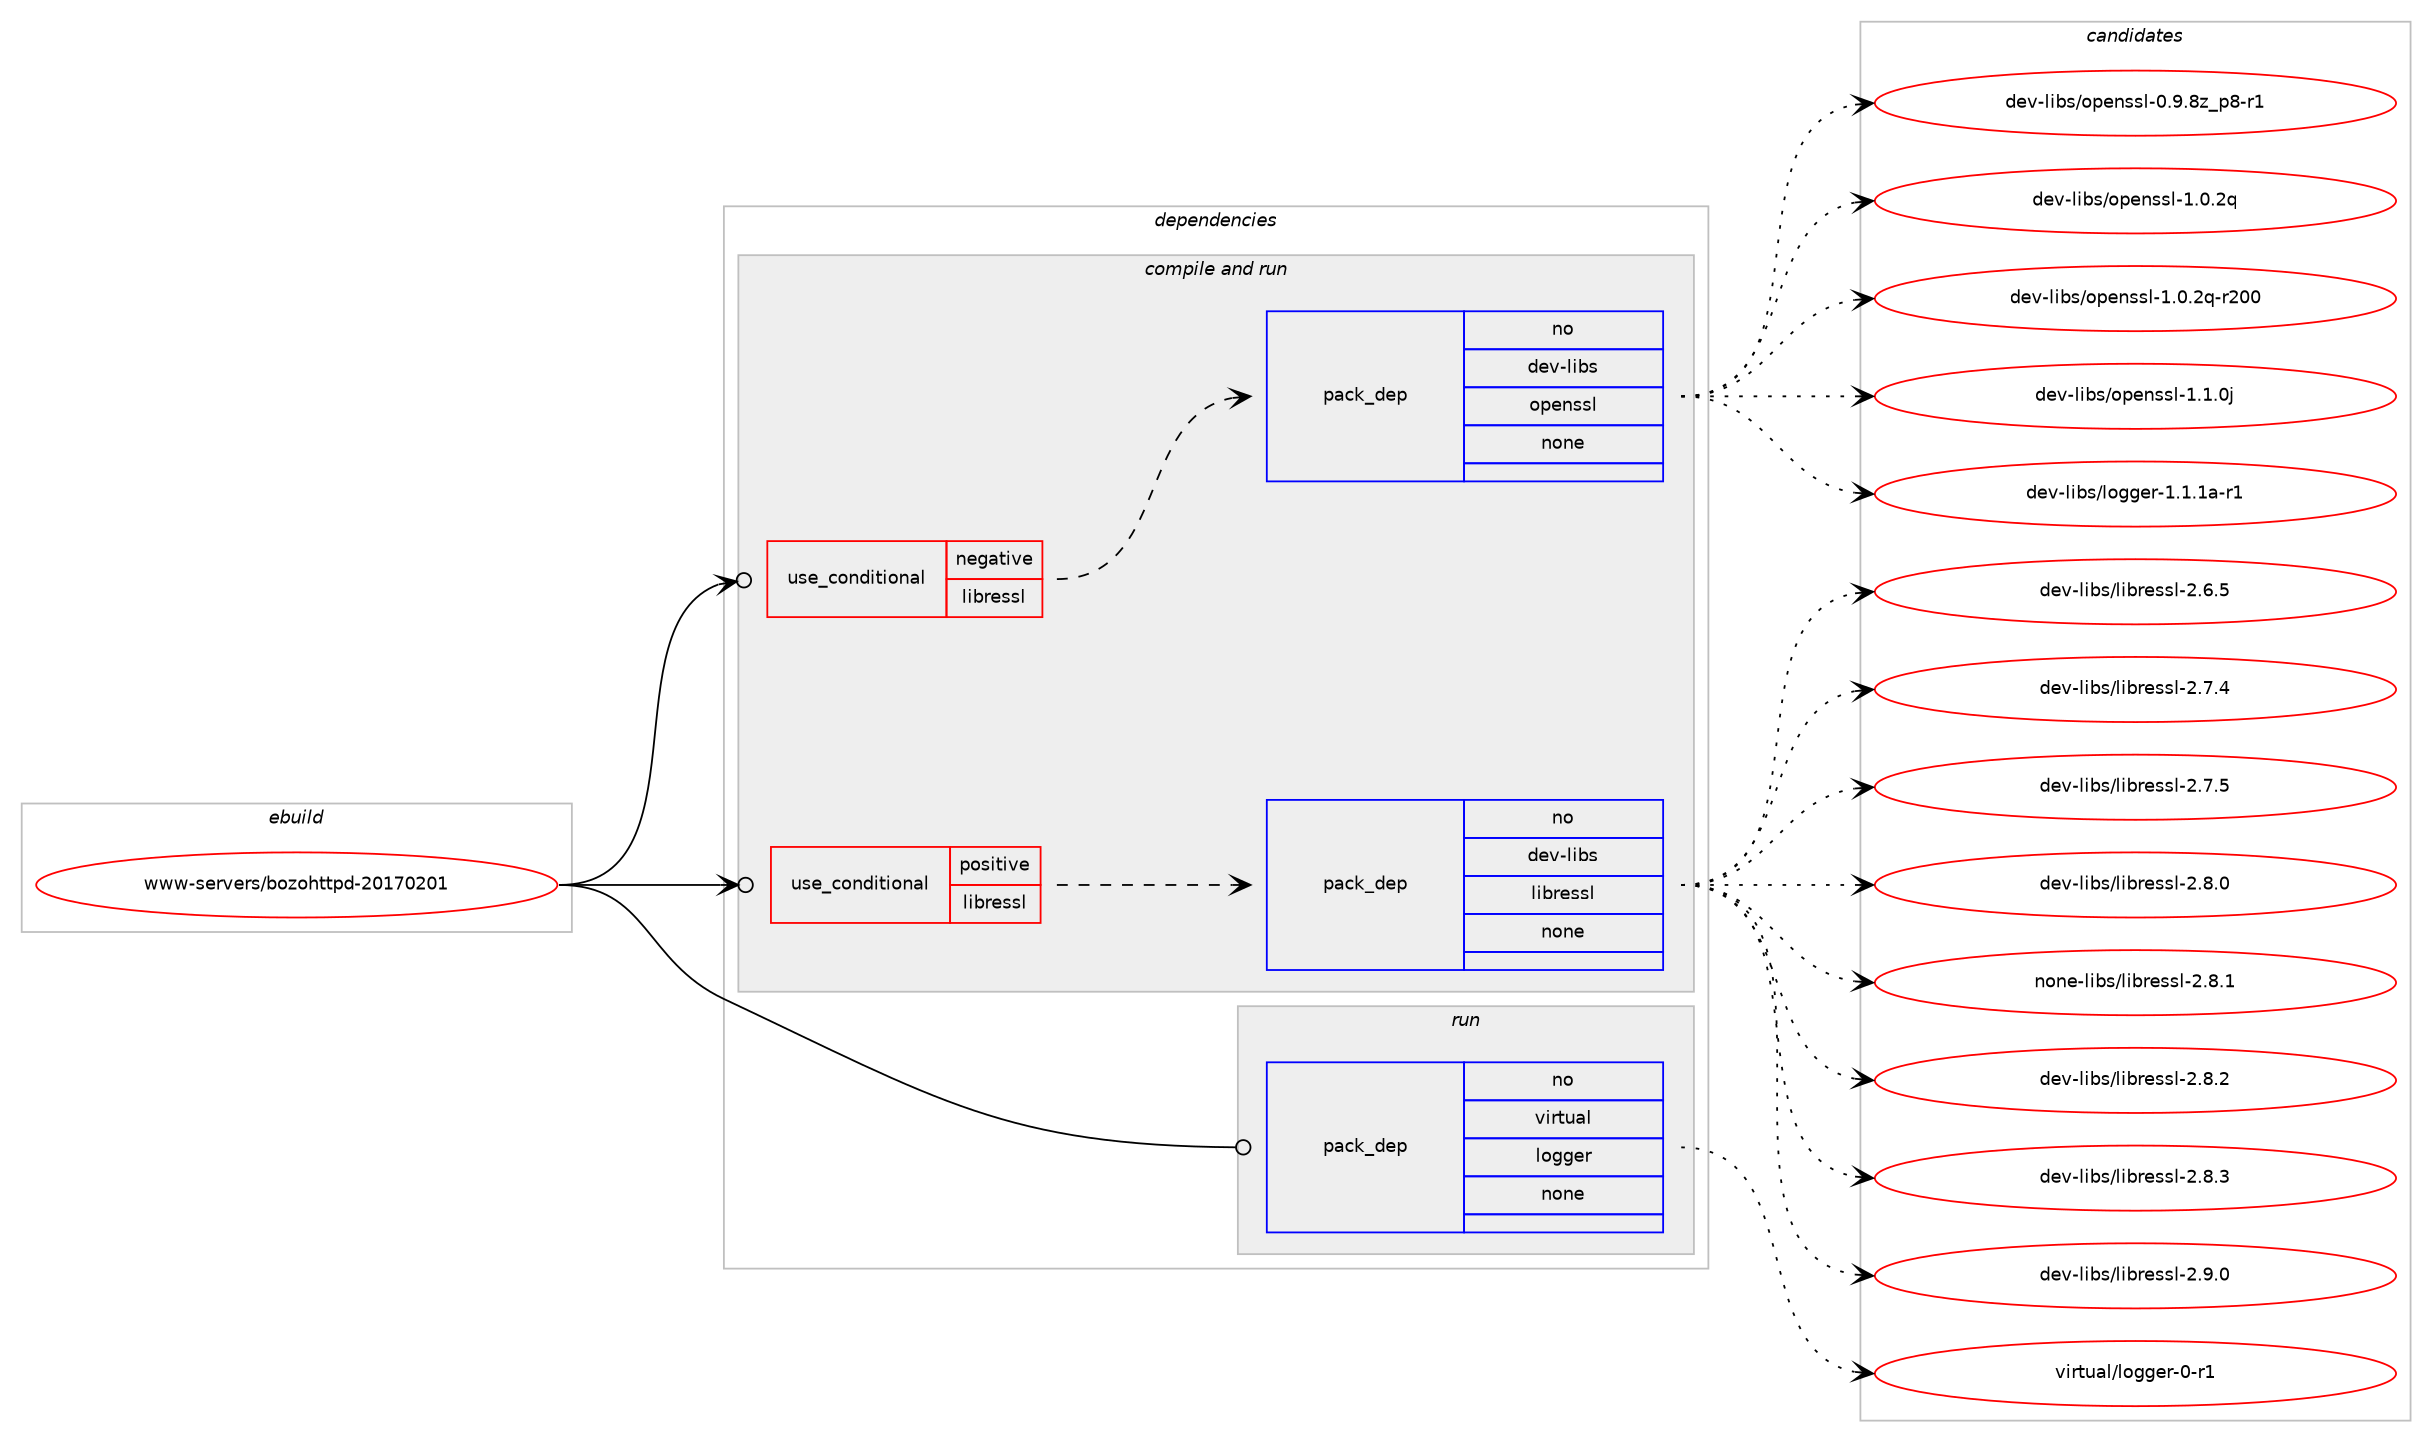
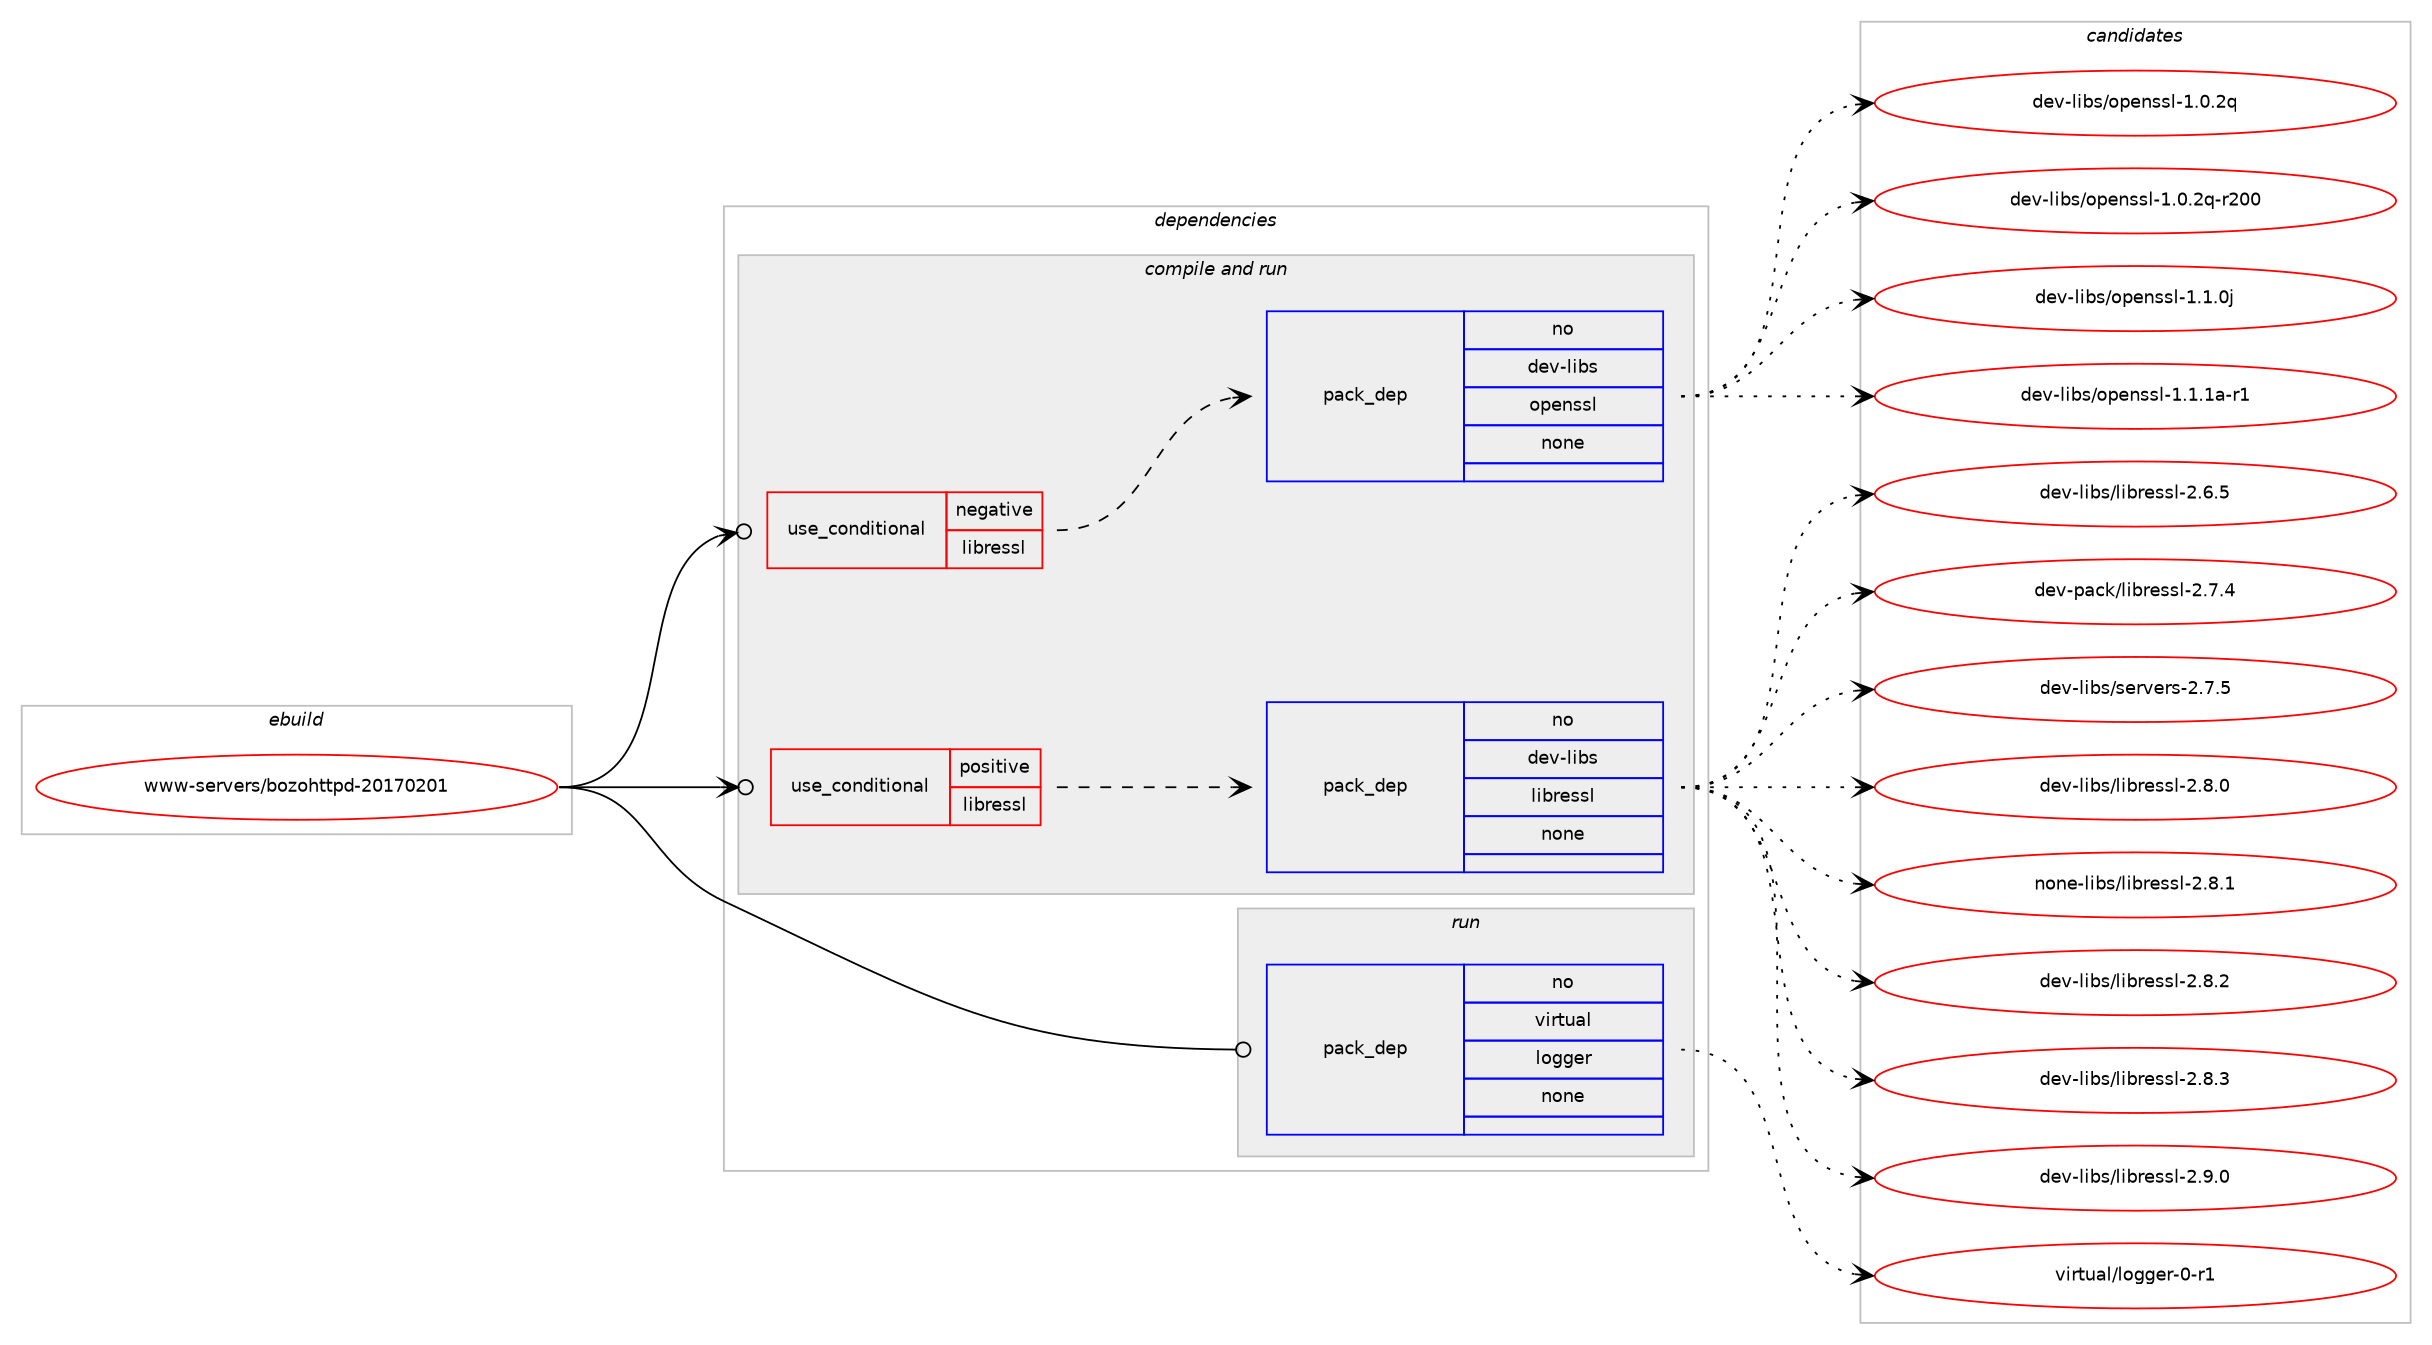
  digraph {
    compound=true
    concentrate=true
    fontname=Helvetica
    fontsize=10
    newrank=true
    rankdir=LR
    ranksep=1.5
    node [color=red fontname=Helvetica fontsize=10]
    edge [arrowhead=vee headport=w style=dotted tailport=e weight=100]
    n1 [label="www-servers/bozohttpd-20170201" width=4]
    n2 [color=blue label=<<TABLE BORDER="0" CELLBORDER="1" CELLSPACING="0" CELLPADDING="4" WIDTH="220"><TR><TD ROWSPAN="6" CELLPADDING="30">pack_dep</TD></TR><TR><TD WIDTH="110">no</TD></TR><TR><TD>dev-libs</TD></TR><TR><TD>openssl</TD></TR><TR><TD>none</TD></TR><TR><TD></TD></TR></TABLE>> shape=none]
    n3 [label=<<TABLE BORDER="0" CELLBORDER="1" CELLSPACING="0" CELLPADDING="4"><TR><TD ROWSPAN="3" CELLPADDING="10">use_conditional</TD></TR><TR><TD>negative</TD></TR><TR><TD>libressl</TD></TR></TABLE>> shape=none]
    n4 [color=blue label=<<TABLE BORDER="0" CELLBORDER="1" CELLSPACING="0" CELLPADDING="4" WIDTH="220"><TR><TD ROWSPAN="6" CELLPADDING="30">pack_dep</TD></TR><TR><TD WIDTH="110">no</TD></TR><TR><TD>dev-libs</TD></TR><TR><TD>libressl</TD></TR><TR><TD>none</TD></TR><TR><TD></TD></TR></TABLE>> shape=none]
    n5 [label=<<TABLE BORDER="0" CELLBORDER="1" CELLSPACING="0" CELLPADDING="4"><TR><TD ROWSPAN="3" CELLPADDING="10">use_conditional</TD></TR><TR><TD>positive</TD></TR><TR><TD>libressl</TD></TR></TABLE>> shape=none]
    n6 [color=blue label=<<TABLE BORDER="0" CELLBORDER="1" CELLSPACING="0" CELLPADDING="4" WIDTH="220"><TR><TD ROWSPAN="6" CELLPADDING="30">pack_dep</TD></TR><TR><TD WIDTH="110">no</TD></TR><TR><TD>virtual</TD></TR><TR><TD>logger</TD></TR><TR><TD>none</TD></TR><TR><TD></TD></TR></TABLE>> shape=none]
-   n7 [label="dev-libs/openssl-0.9.8z_p8-r1" width=4]
    n8 [label="dev-libs/openssl-1.0.2q" width=4]
    n9 [label="dev-libs/openssl-1.0.2q-r200" width=4]
    n10 [label="dev-libs/openssl-1.1.0j" width=4]
-   n11 [label="dev-libs/logger-1.1.1a-r1" width=4]
+   n11 [label="dev-libs/openssl-1.1.1a-r1" width=4]
    n12 [label="dev-libs/libressl-2.6.5" width=4]
-   n13 [label="dev-libs/libressl-2.7.4" width=4]
-   n14 [label="dev-libs/libressl-2.7.5" width=4]
+   n13 [label="dev-pack/libressl-2.7.4" width=4]
+   n14 [label="dev-libs/servers-2.7.5" width=4]
    n15 [label="dev-libs/libressl-2.8.0" width=4]
    n16 [label="none-libs/libressl-2.8.1" width=4]
    n17 [label="dev-libs/libressl-2.8.2" width=4]
    n18 [label="dev-libs/libressl-2.8.3" width=4]
    n19 [label="dev-libs/libressl-2.9.0" width=4]
    n20 [label="virtual/logger-0-r1" width=4]
    subgraph cluster_1 {
      color=gray
      label=<<i>ebuild</i>>
      rank=same
      n1
    }
    subgraph cluster_2 {
      color=gray
      label=<<i>dependencies</i>>
      subgraph cluster_3 {
        color=gray
        fillcolor="#eeeeee"
        label=<<i>compile</i>>
        style=filled
      }
      subgraph cluster_4 {
        color=gray
        fillcolor="#eeeeee"
        label=<<i>compile and run</i>>
        style=filled
        subgraph sub_5 {
          color=gray
          fillcolor="#eeeeee"
          label=<<i>compile and run</i>>
          style=filled
          n3
          subgraph sub_6 {
            color=gray
            fillcolor="#eeeeee"
            label=<<i>compile and run</i>>
            style=filled
            n2
          }
        }
        subgraph sub_7 {
          color=gray
          fillcolor="#eeeeee"
          label=<<i>compile and run</i>>
          style=filled
          n5
          subgraph sub_8 {
            color=gray
            fillcolor="#eeeeee"
            label=<<i>compile and run</i>>
            style=filled
            n4
          }
        }
      }
      subgraph cluster_9 {
        color=gray
        fillcolor="#eeeeee"
        label=<<i>run</i>>
        style=filled
        subgraph sub_10 {
          color=gray
          fillcolor="#eeeeee"
          label=<<i>run</i>>
          style=filled
          n6
        }
      }
    }
    subgraph cluster_11 {
      color=gray
      label=<<i>candidates</i>>
      rank=same
      subgraph sub_12 {
        color=black
        label=<<i>candidates</i>>
        nodesep=1
        rank=same
-       n7
        n8
        n9
        n10
        n11
      }
      subgraph sub_13 {
        color=black
        label=<<i>candidates</i>>
        nodesep=1
        rank=same
        n12
        n13
        n14
        n15
        n16
        n17
        n18
        n19
      }
      subgraph sub_14 {
        color=black
        label=<<i>candidates</i>>
        nodesep=1
        rank=same
        n20
      }
    }
    n1 -> n3 [arrowhead=odotvee style=solid weight=20]
    n1 -> n5 [arrowhead=odotvee style=solid weight=20]
    n1 -> n6 [arrowhead=odot style=solid weight=20]
-   n2 -> n7
    n2 -> n8
    n2 -> n9
    n2 -> n10
    n2 -> n11
    n3 -> n2 [style=dashed weight=20]
    n4 -> n12
    n4 -> n13
    n4 -> n14
    n4 -> n15
    n4 -> n16
    n4 -> n17
    n4 -> n18
    n4 -> n19
    n5 -> n4 [style=dashed weight=20]
    n6 -> n20
  }
